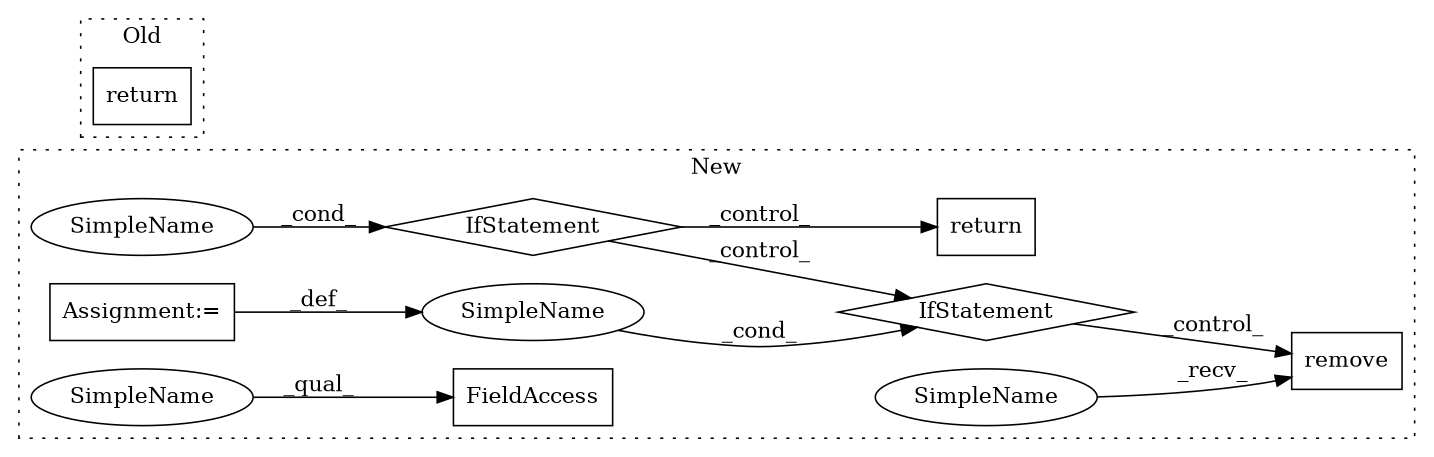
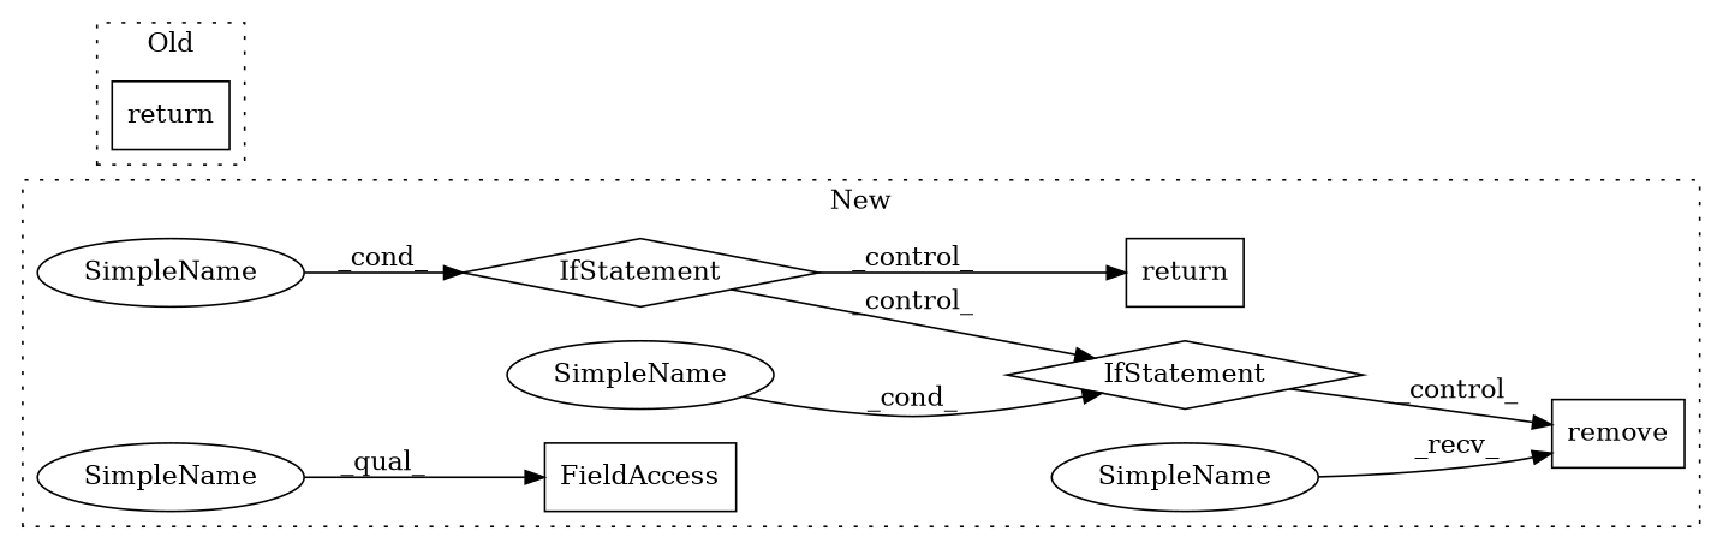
  digraph {
    rankdir=LR
    node [a=42 l=7 shape=box]
    n1 [a=32 l="7,1" label=remove s="7052,7075"]
    n2 [a=25 l="4,2" label=IfStatement s="6978,7035" shape=diamond]
    n3 [label=SimpleName shape=ellipse l=""]
    n4 [label=SimpleName shape=ellipse l=""]
    n5 [a=41 label=return s=7163]
    n6 [a=25 l="4,2" label=IfStatement s="6629,6685" shape=diamond]
    n7 [a=22 label=FieldAccess s=6857]
-   n8 [a=7 l=1 label="Assignment:=" s=6602]
    n9 [l=2 label=SimpleName s=7049 shape=ellipse]
    n10 [l=2 label=SimpleName s=6857 shape=ellipse]
    n11 [a=41 label=return s=6208]
    subgraph cluster_1 {
      label=New
      style=dotted
      n1
      n2
      n3
      n4
      n5
      n6
      n7
-     n8
      n9
      n10
    }
    subgraph cluster_2 {
      label=Old
      style=dotted
      n11
    }
    n2 -> n1 [label=_control_]
    n3 -> n2 [label=_cond_]
    n4 -> n6 [label=_cond_]
    n6 -> n2 [label=_control_]
    n6 -> n5 [label=_control_]
-   n8 -> n3 [label=_def_]
    n9 -> n1 [label=_recv_]
    n10 -> n7 [label=_qual_]
  }
